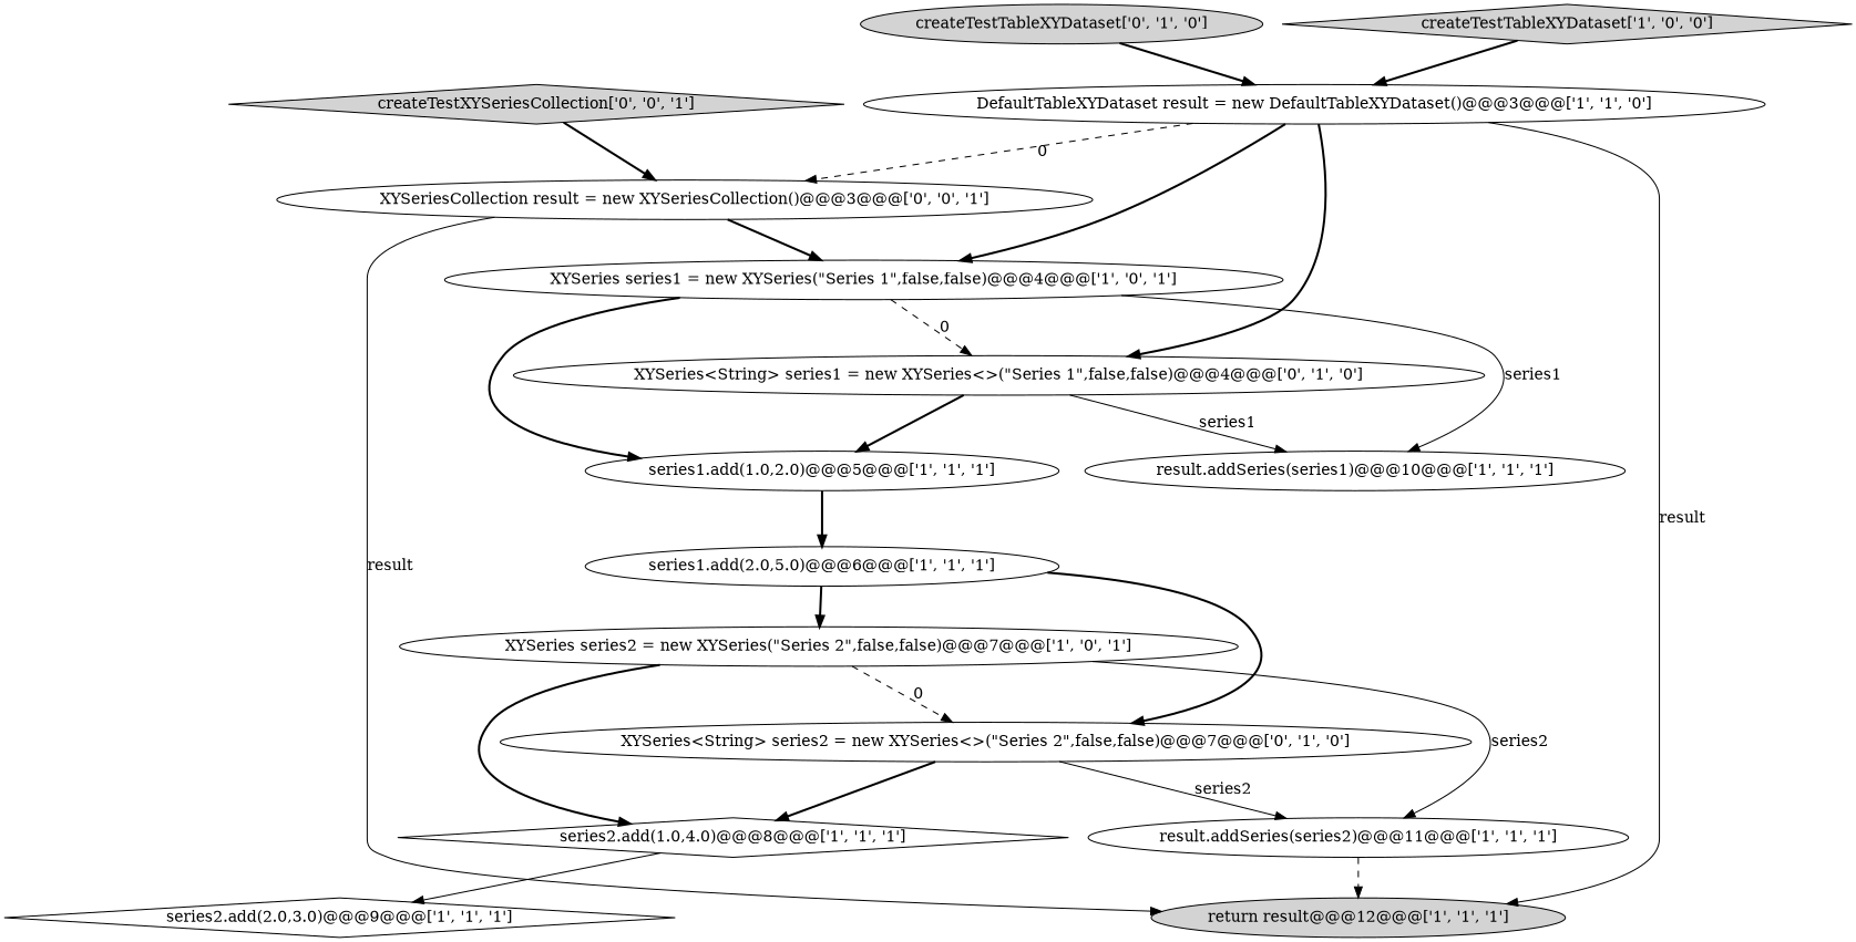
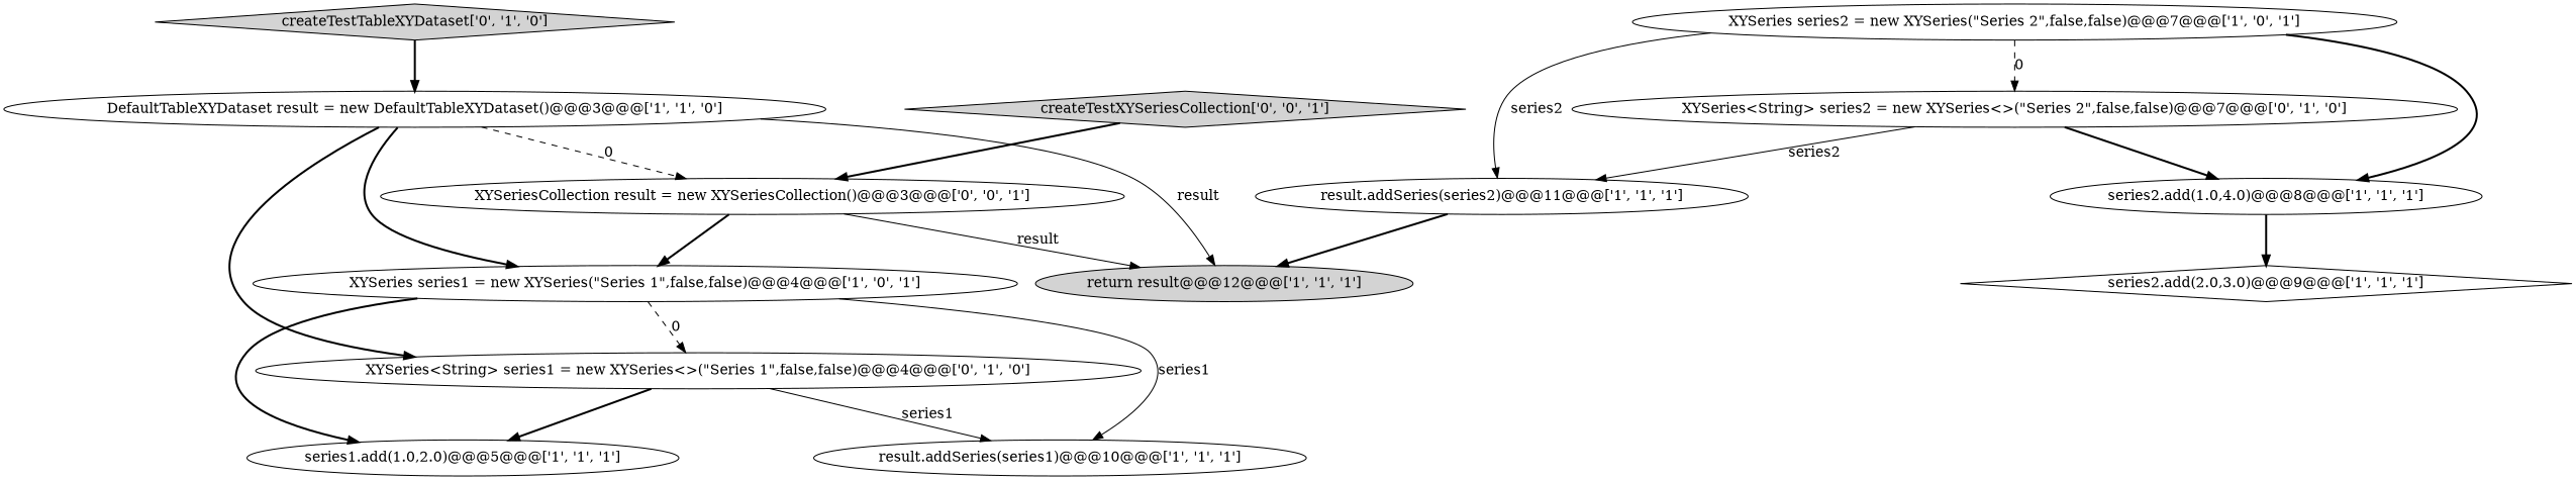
  digraph {
    node [fillcolor=white shape=ellipse style=filled]
    edge [style=bold]
-   n1 [fillcolor=lightgray label="createTestTableXYDataset['0', '1', '0']"]
+   n1 [fillcolor=lightgray label="createTestTableXYDataset['0', '1', '0']" shape=diamond]
    n2 [label="DefaultTableXYDataset result = new DefaultTableXYDataset()@@@3@@@['1', '1', '0']"]
    n3 [label="XYSeriesCollection result = new XYSeriesCollection()@@@3@@@['0', '0', '1']"]
    n4 [label="XYSeries series1 = new XYSeries(\"Series 1\",false,false)@@@4@@@['1', '0', '1']"]
    n5 [label="XYSeries<String> series1 = new XYSeries<>(\"Series 1\",false,false)@@@4@@@['0', '1', '0']"]
    n6 [fillcolor=lightgray label="return result@@@12@@@['1', '1', '1']"]
    n7 [fillcolor=lightgray label="createTestXYSeriesCollection['0', '0', '1']" shape=diamond]
    n8 [label="series1.add(1.0,2.0)@@@5@@@['1', '1', '1']"]
    n9 [label="result.addSeries(series1)@@@10@@@['1', '1', '1']"]
-   n10 [label="series1.add(2.0,5.0)@@@6@@@['1', '1', '1']"]
    n11 [label="XYSeries series2 = new XYSeries(\"Series 2\",false,false)@@@7@@@['1', '0', '1']"]
-   n12 [label="series2.add(1.0,4.0)@@@8@@@['1', '1', '1']" shape=diamond]
+   n12 [label="series2.add(1.0,4.0)@@@8@@@['1', '1', '1']"]
    n13 [label="result.addSeries(series2)@@@11@@@['1', '1', '1']"]
    n14 [label="XYSeries<String> series2 = new XYSeries<>(\"Series 2\",false,false)@@@7@@@['0', '1', '0']"]
    n15 [label="series2.add(2.0,3.0)@@@9@@@['1', '1', '1']" shape=diamond]
-   n16 [fillcolor=lightgray label="createTestTableXYDataset['1', '0', '0']" shape=diamond]
    n1 -> n2
    n2 -> n3 [label=0 style=dashed]
    n2 -> n4
    n2 -> n5
    n2 -> n6 [label=result style=solid]
    n3 -> n4
    n3 -> n6 [label=result style=solid]
    n4 -> n5 [label=0 style=dashed]
    n4 -> n8
    n4 -> n9 [label=series1 style=solid]
    n5 -> n8
    n5 -> n9 [label=series1 style=solid]
    n7 -> n3
-   n8 -> n10
-   n10 -> n11
-   n10 -> n14
    n11 -> n12
    n11 -> n13 [label=series2 style=solid]
    n11 -> n14 [label=0 style=dashed]
-   n12 -> n15 [style=solid]
-   n13 -> n6 [style=dashed]
+   n12 -> n15
+   n13 -> n6
    n14 -> n12
    n14 -> n13 [label=series2 style=solid]
-   n16 -> n2
  }
